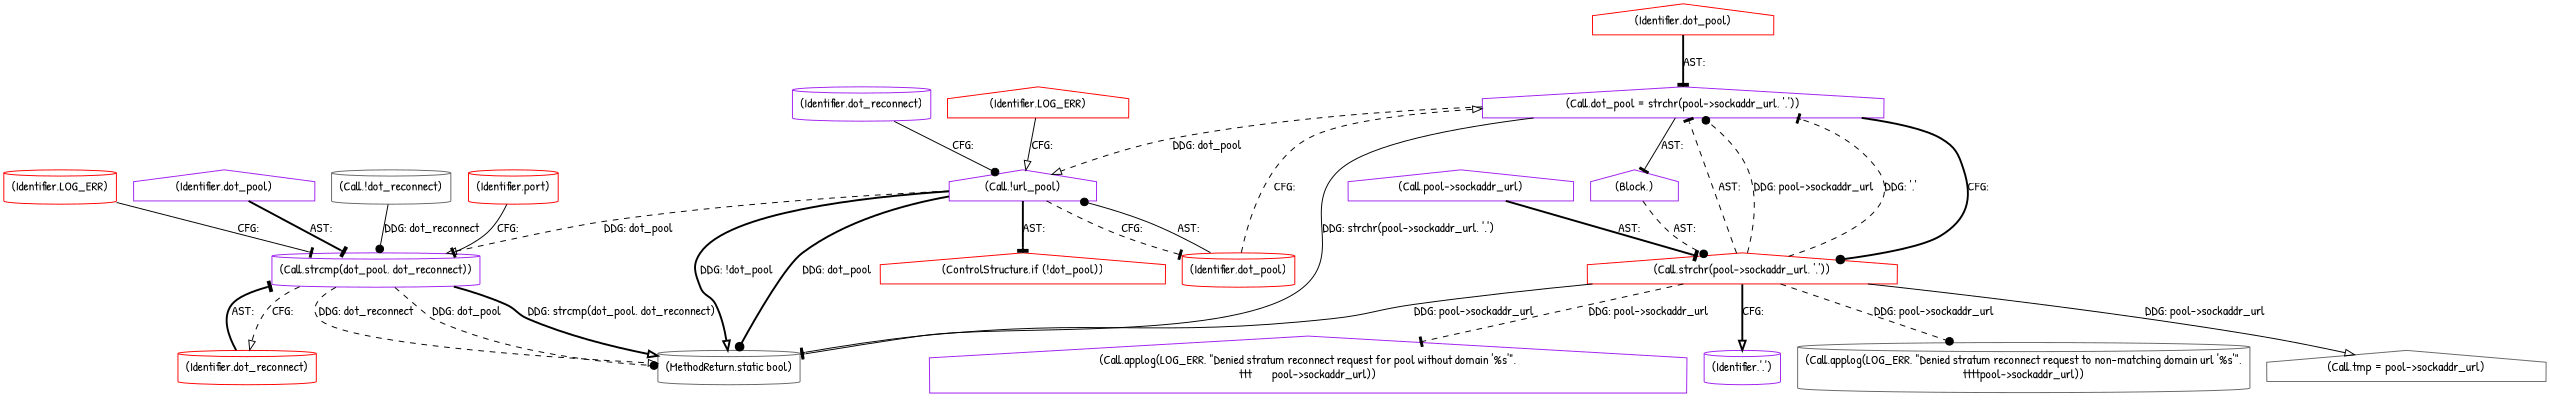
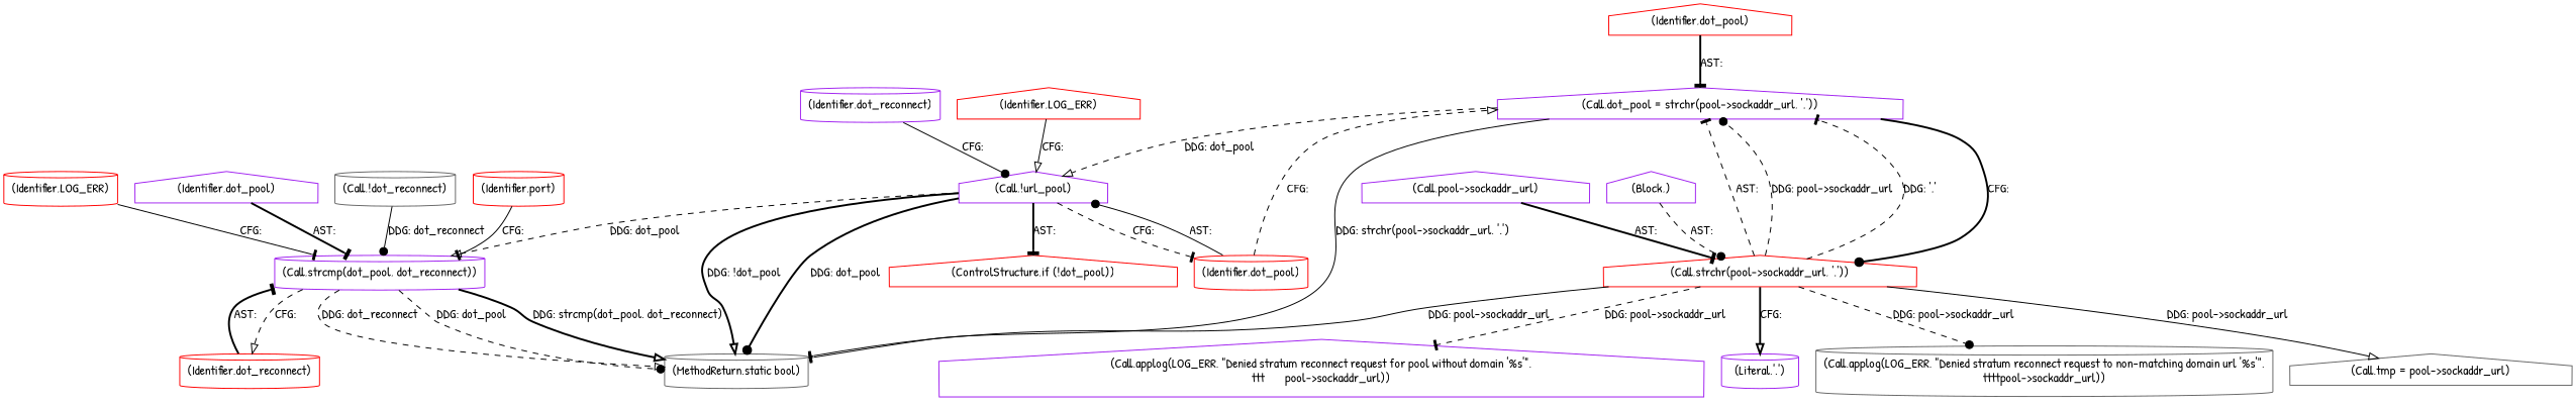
  digraph {
    fontname="Patrick Hand"
    node [color=purple fontname="Patrick Hand" shape=house]
    edge [arrowhead=tee fontname="Patrick Hand" style=dashed]
    n1 [label="(Call,dot_pool = strchr(pool->sockaddr_url, '.'))"]
    n2 [color=red label="(Call,strchr(pool->sockaddr_url, '.'))"]
    n3 [label="(Call,!url_pool)"]
    n4 [color=gray40 label="(MethodReturn,static bool)" shape=cylinder]
    n5 [label="(Block,)"]
    n6 [color=gray40 label="(Call,applog(LOG_ERR, \"Denied stratum reconnect request to non-matching domain url '%s'\",\n\t\t\t\tpool->sockaddr_url))" shape=cylinder]
    n7 [color=gray40 label="(Call,tmp = pool->sockaddr_url)"]
    n8 [label="(Call,applog(LOG_ERR, \"Denied stratum reconnect request for pool without domain '%s'\",\n\t\t\t       pool->sockaddr_url))"]
-   n9 [label="(Identifier,'.')" shape=cylinder]
+   n9 [label="(Literal,'.')" shape=cylinder]
    n10 [label="(Call,strcmp(dot_pool, dot_reconnect))" shape=cylinder]
    n11 [color=red label="(ControlStructure,if (!dot_pool))"]
    n12 [color=red label="(Identifier,dot_pool)" shape=cylinder]
    n13 [color=red label="(Identifier,dot_reconnect)" shape=cylinder]
    n14 [label="(Identifier,dot_pool)"]
    n15 [color=gray40 label="(Call,!dot_reconnect)" shape=cylinder]
    n16 [label="(Call,pool->sockaddr_url)"]
    n17 [color=red label="(Identifier,port)" shape=cylinder]
    n18 [color=red label="(Identifier,LOG_ERR)"]
    n19 [label="(Identifier,dot_reconnect)" shape=cylinder]
    n20 [color=red label="(Identifier,LOG_ERR)" shape=cylinder]
    n21 [color=red label="(Identifier,dot_pool)"]
    n1 -> n2 [arrowhead=dot label="CFG: " style=bold]
    n1 -> n3 [arrowhead=onormal label="DDG: dot_pool"]
    n1 -> n4 [label="DDG: strchr(pool->sockaddr_url, '.')" style=solid]
-   n1 -> n5 [label="AST: " style=solid]
    n2 -> n1 [label="AST: "]
    n2 -> n1 [arrowhead=dot label="DDG: pool->sockaddr_url"]
    n2 -> n1 [label="DDG: '.'"]
    n2 -> n4 [label="DDG: pool->sockaddr_url" style=solid]
    n2 -> n6 [arrowhead=dot label="DDG: pool->sockaddr_url"]
    n2 -> n7 [arrowhead=onormal label="DDG: pool->sockaddr_url" style=solid]
    n2 -> n8 [label="DDG: pool->sockaddr_url"]
    n2 -> n9 [arrowhead=onormal label="CFG: " style=bold]
    n3 -> n4 [arrowhead=onormal label="DDG: !dot_pool" style=bold]
    n3 -> n4 [arrowhead=dot label="DDG: dot_pool" style=bold]
    n3 -> n10 [arrowhead=onormal label="DDG: dot_pool"]
    n3 -> n11 [label="AST: " style=bold]
    n3 -> n12 [label="CFG: "]
    n5 -> n2 [arrowhead=dot label="AST: "]
    n10 -> n4 [arrowhead=onormal label="DDG: strcmp(dot_pool, dot_reconnect)" style=bold]
    n10 -> n4 [arrowhead=onormal label="DDG: dot_reconnect"]
    n10 -> n4 [arrowhead=dot label="DDG: dot_pool"]
    n10 -> n13 [arrowhead=onormal label="CFG: "]
    n12 -> n1 [arrowhead=onormal label="CFG: "]
    n12 -> n3 [arrowhead=dot label="AST: " style=solid]
    n13 -> n10 [label="AST: " style=bold]
    n14 -> n10 [label="AST: " style=bold]
    n15 -> n10 [arrowhead=dot label="DDG: dot_reconnect" style=solid]
    n16 -> n2 [label="AST: " style=bold]
    n17 -> n10 [label="CFG: " style=solid]
    n18 -> n3 [arrowhead=onormal label="CFG: " style=solid]
    n19 -> n3 [arrowhead=dot label="CFG: " style=solid]
    n20 -> n10 [label="CFG: " style=solid]
    n21 -> n1 [label="AST: " style=bold]
  }
